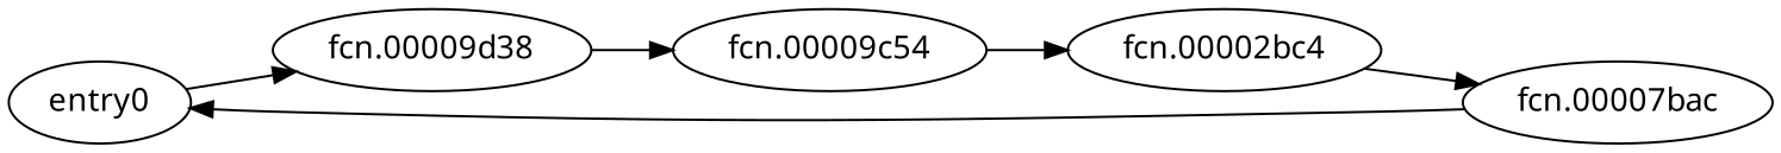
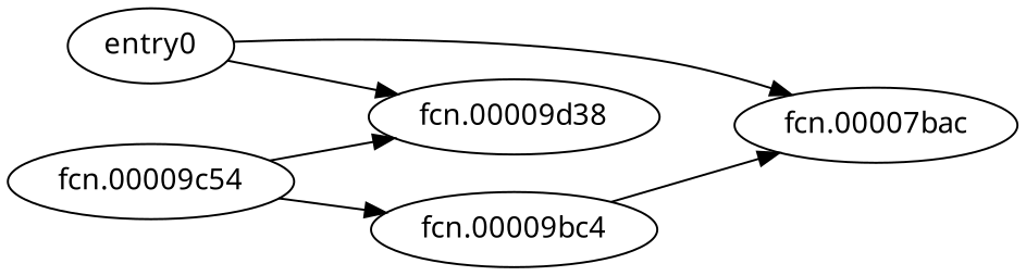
  digraph {
    fontname="Noto Sans"
    rankdir=LR
    node [fontname="Noto Sans"]
    edge [fontname="Noto Sans"]
    n1 [label=entry0]
    n2 [label="fcn.00009d38"]
    n3 [label="fcn.00007bac"]
    n4 [label="fcn.00009c54"]
-   n5 [label="fcn.00002bc4"]
+   n5 [label="fcn.00009bc4"]
    n1 -> n2
-   n3 -> n1
-   n2 -> n4
+   n1 -> n3
+   n4 -> n2
    n4 -> n5
    n5 -> n3
  }
